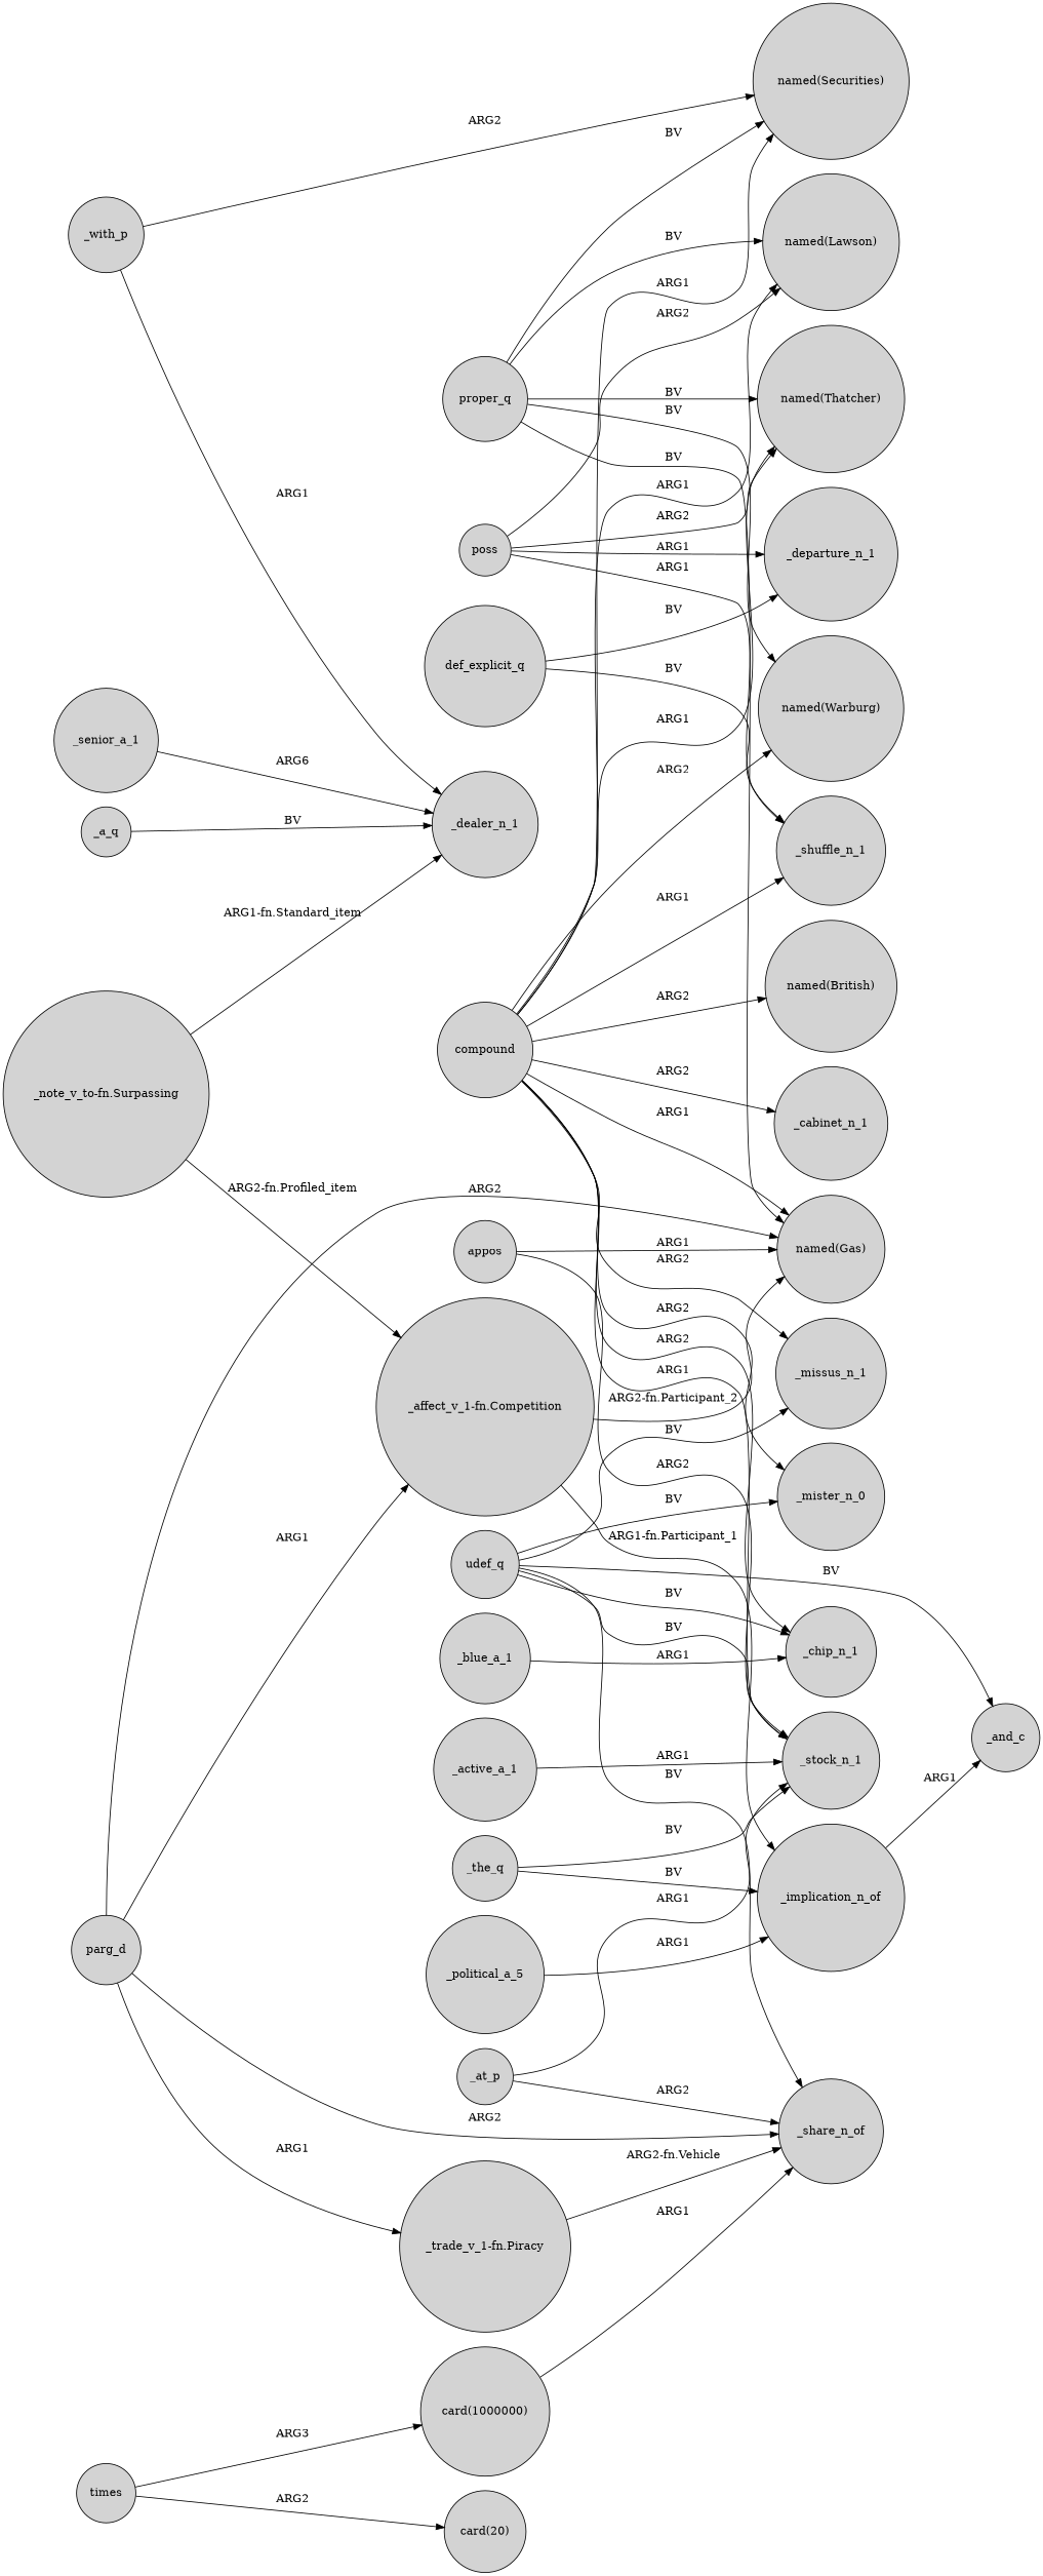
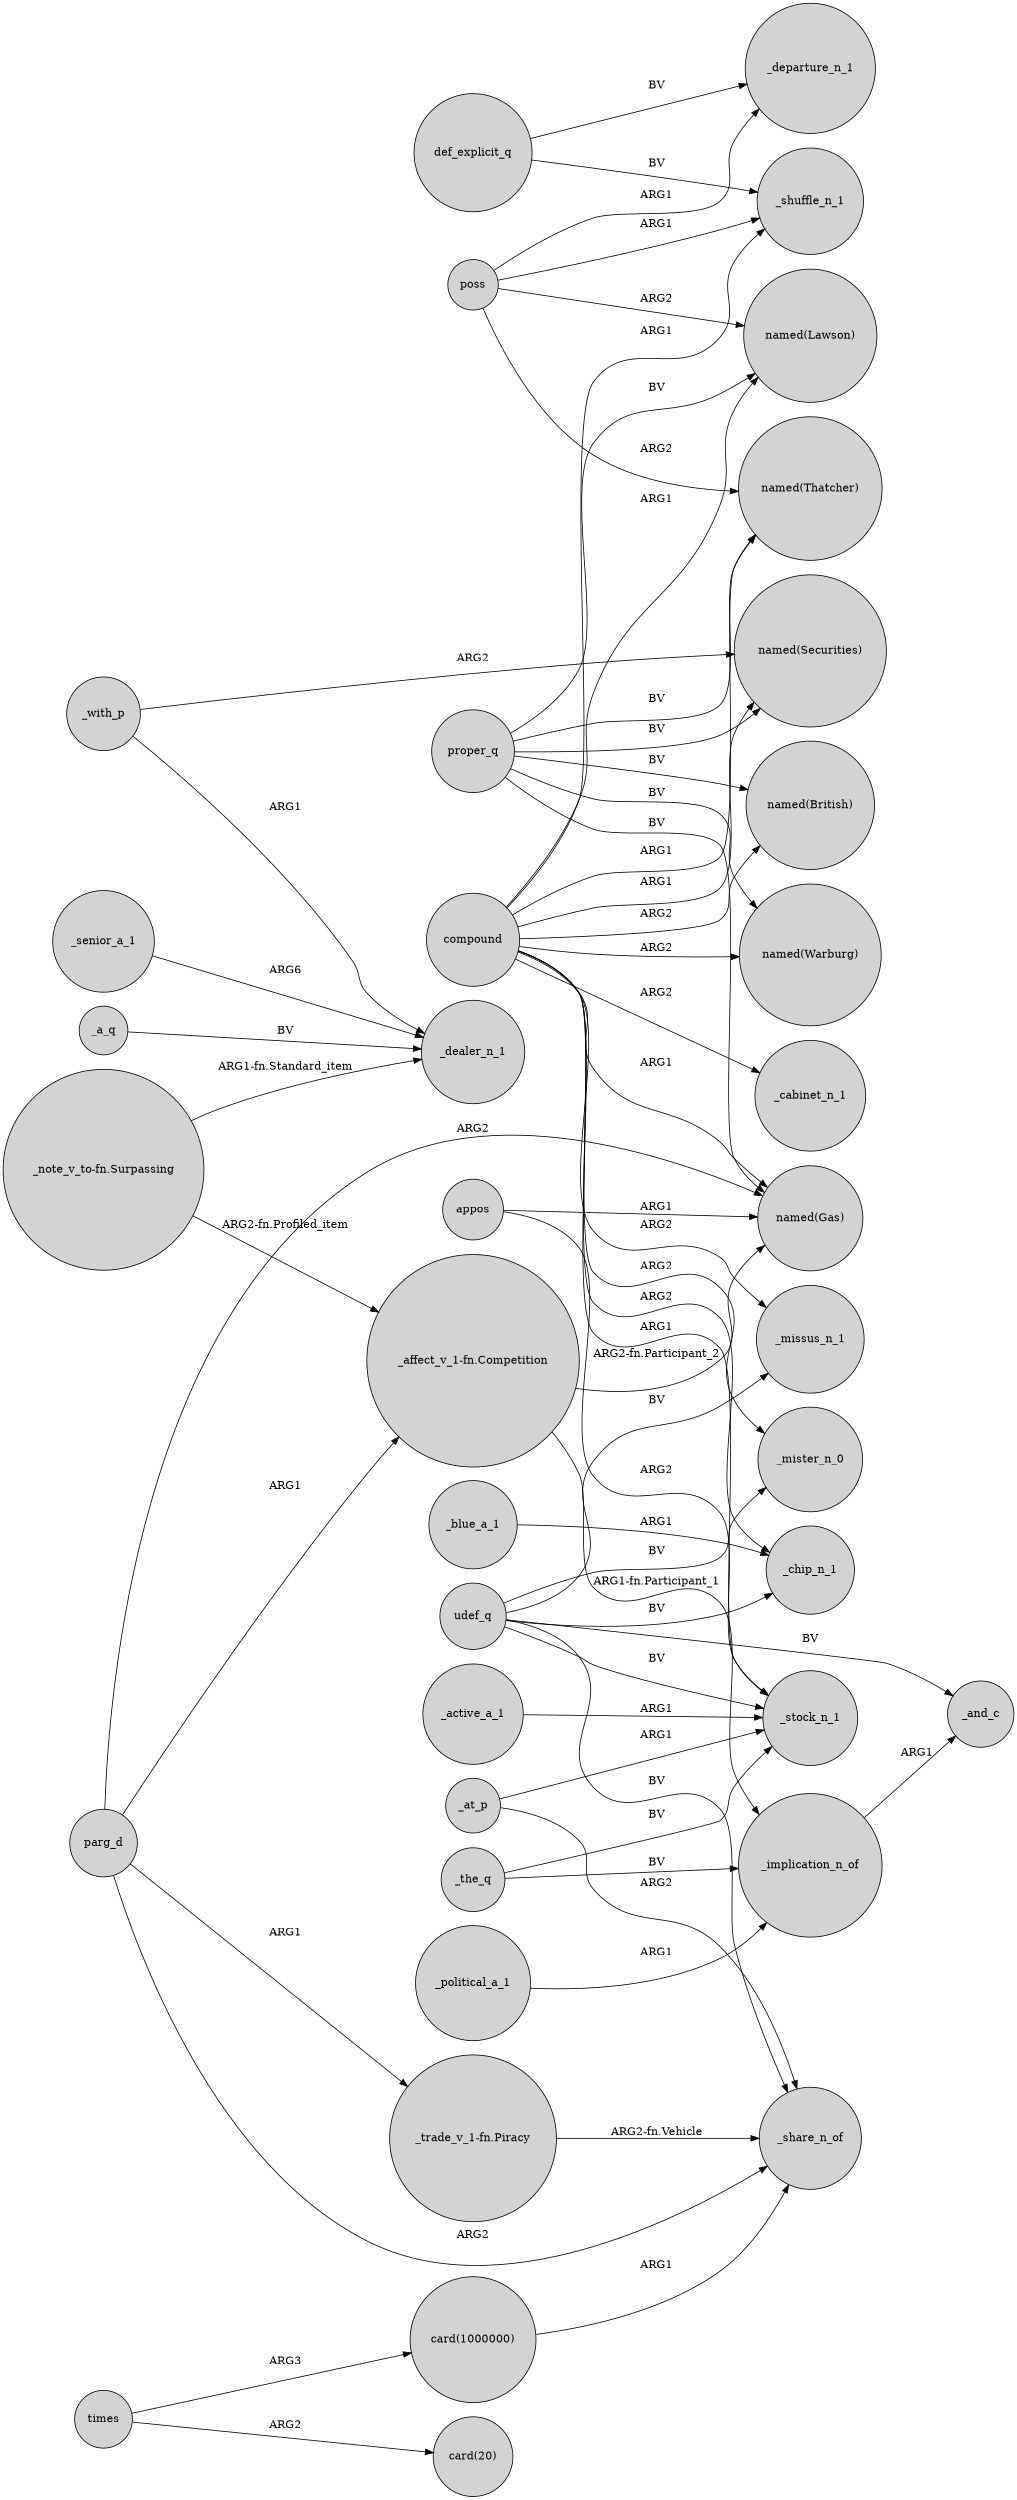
  digraph {
    rankdir=LR
    node [shape=circle style=filled]
    proper_q
    "named(British)"
    "named(Lawson)"
    "named(Securities)"
    "named(Thatcher)"
    "named(Gas)"
    "named(Warburg)"
    "_trade_v_1-fn.Piracy"
    _share_n_of
    compound
    n11 [label=_mister_n_0]
    _missus_n_1
    _cabinet_n_1
    _shuffle_n_1
    _stock_n_1
    _chip_n_1
    _at_p
    _with_p
    _dealer_n_1
    poss
    _departure_n_1
    times
    "card(1000000)"
    "card(20)"
    udef_q
    _and_c
    _the_q
    _implication_n_of
    def_explicit_q
    appos
    _blue_a_1
    _active_a_1
    _senior_a_1
    "_note_v_to-fn.Surpassing"
    "_affect_v_1-fn.Competition"
    _a_q
    parg_d
-   _political_a_1 [label=_political_a_5]
+   _political_a_1
+   proper_q -> "named(British)" [label=BV]
    proper_q -> "named(Lawson)" [label=BV]
    proper_q -> "named(Securities)" [label=BV]
    proper_q -> "named(Thatcher)" [label=BV]
    proper_q -> "named(Gas)" [label=BV]
    proper_q -> "named(Warburg)" [label=BV]
    "_trade_v_1-fn.Piracy" -> _share_n_of [label="ARG2-fn.Vehicle"]
    compound -> "named(British)" [label=ARG2]
    compound -> "named(Lawson)" [label=ARG1]
    compound -> "named(Securities)" [label=ARG1]
    compound -> "named(Thatcher)" [label=ARG1]
    compound -> "named(Gas)" [label=ARG1]
    compound -> "named(Warburg)" [label=ARG2]
    compound -> n11 [label=ARG2]
    compound -> _missus_n_1 [label=ARG2]
    compound -> _cabinet_n_1 [label=ARG2]
    compound -> _shuffle_n_1 [label=ARG1]
    compound -> _stock_n_1 [label=ARG1]
    compound -> _chip_n_1 [label=ARG2]
    _at_p -> _share_n_of [label=ARG2]
    _at_p -> _stock_n_1 [label=ARG1]
    _with_p -> "named(Securities)" [label=ARG2]
    _with_p -> _dealer_n_1 [label=ARG1]
    poss -> "named(Lawson)" [label=ARG2]
    poss -> "named(Thatcher)" [label=ARG2]
    poss -> _shuffle_n_1 [label=ARG1]
    poss -> _departure_n_1 [label=ARG1]
    times -> "card(1000000)" [label=ARG3]
    times -> "card(20)" [label=ARG2]
    "card(1000000)" -> _share_n_of [label=ARG1]
    udef_q -> _share_n_of [label=BV]
    udef_q -> n11 [label=BV]
    udef_q -> _missus_n_1 [label=BV]
    udef_q -> _stock_n_1 [label=BV]
    udef_q -> _chip_n_1 [label=BV]
    udef_q -> _and_c [label=BV]
    _the_q -> _stock_n_1 [label=BV]
    _the_q -> _implication_n_of [label=BV]
    _implication_n_of -> _and_c [label=ARG1]
    def_explicit_q -> _shuffle_n_1 [label=BV]
    def_explicit_q -> _departure_n_1 [label=BV]
    appos -> "named(Gas)" [label=ARG1]
    appos -> _stock_n_1 [label=ARG2]
    _blue_a_1 -> _chip_n_1 [label=ARG1]
    _active_a_1 -> _stock_n_1 [label=ARG1]
    _senior_a_1 -> _dealer_n_1 [label=ARG6]
    "_note_v_to-fn.Surpassing" -> _dealer_n_1 [label="ARG1-fn.Standard_item"]
    "_note_v_to-fn.Surpassing" -> "_affect_v_1-fn.Competition" [label="ARG2-fn.Profiled_item"]
    "_affect_v_1-fn.Competition" -> "named(Gas)" [label="ARG2-fn.Participant_2"]
    "_affect_v_1-fn.Competition" -> _implication_n_of [label="ARG1-fn.Participant_1"]
    _a_q -> _dealer_n_1 [label=BV]
    parg_d -> "named(Gas)" [label=ARG2]
    parg_d -> "_trade_v_1-fn.Piracy" [label=ARG1]
    parg_d -> _share_n_of [label=ARG2]
    parg_d -> "_affect_v_1-fn.Competition" [label=ARG1]
    _political_a_1 -> _implication_n_of [label=ARG1]
  }
